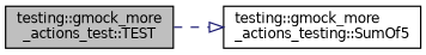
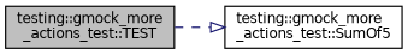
  digraph {
    rankdir=LR
    node [color=black fontname=Helvetica fontsize=10 shape=record]
    n1 [fillcolor=grey75 fontcolor=black height=0.2 label="testing::gmock_more\l_actions_test::TEST" style=filled width=0.4]
-   n2 [height=0.2 label="testing::gmock_more\l_actions_testing::SumOf5" width=0.4]
+   n2 [height=0.2 label="testing::gmock_more\l_actions_test::SumOf5" width=0.4]
    n1 -> n2 [color=midnightblue fontname=Helvetica fontsize=10 labelfontname=Helvetica labelfontsize=10 style=dashed arrowhead=onormal]
  }
